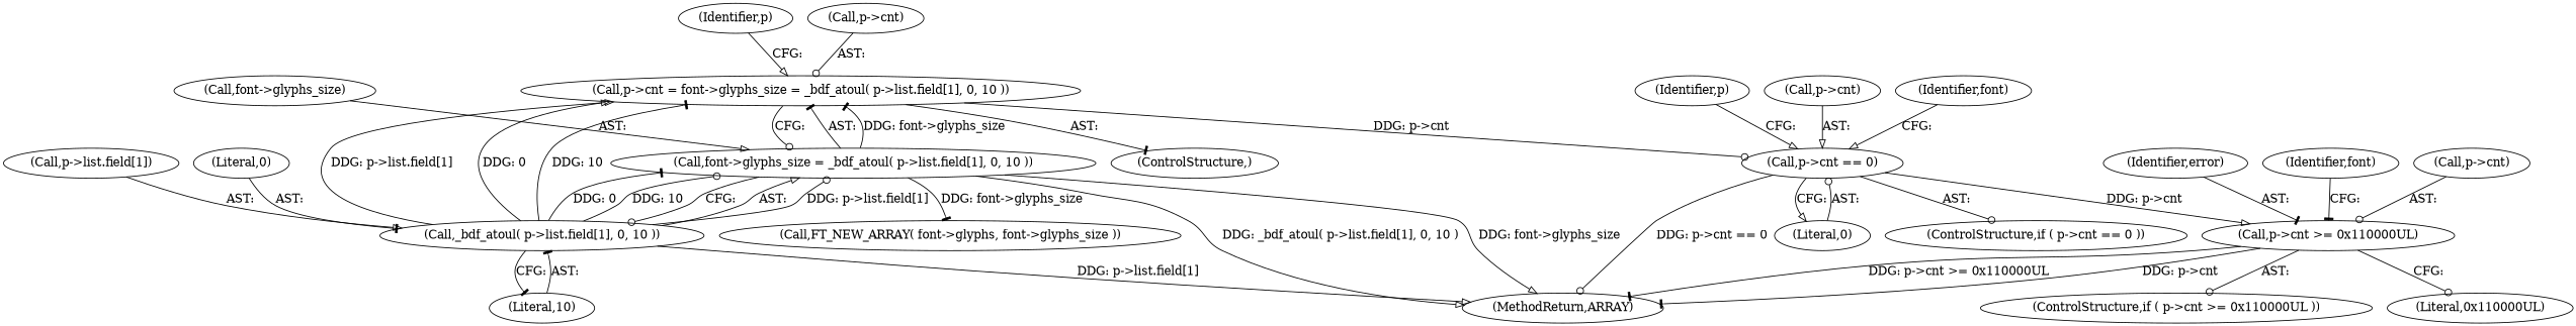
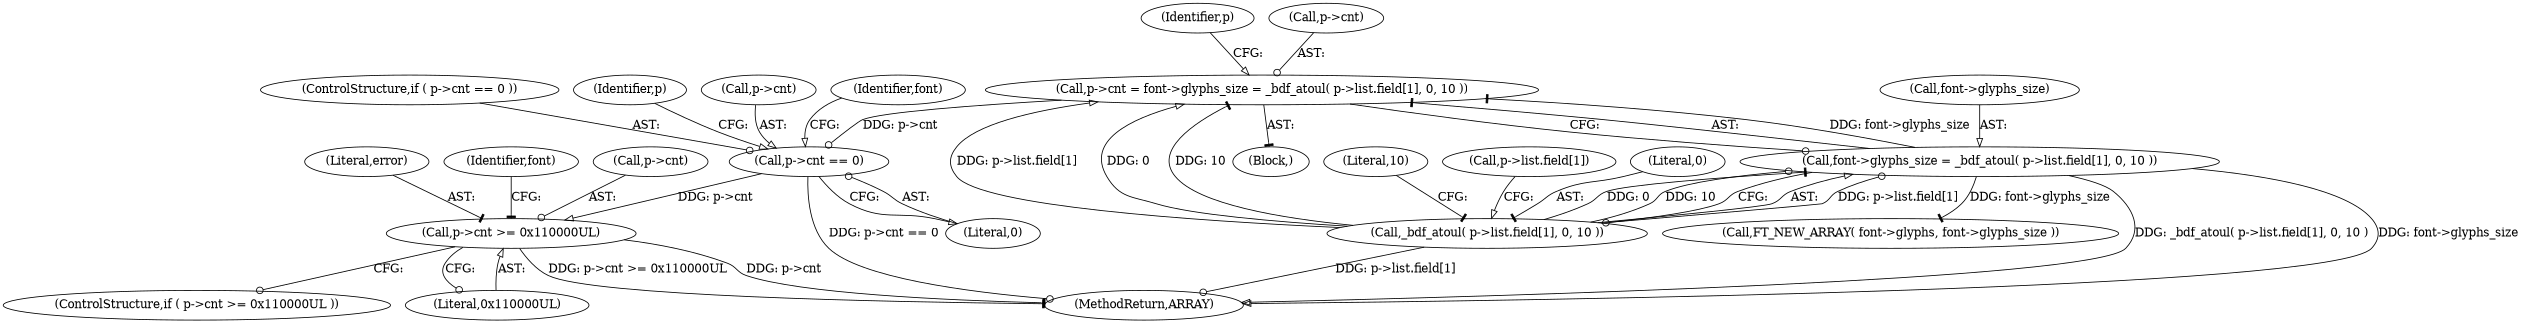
  digraph {
    edge [arrowhead=onormal]
    n1 [label="(Call,p->cnt >= 0x110000UL)"]
    n2 [label="(MethodReturn,ARRAY)"]
    n3 [label="(ControlStructure,if ( p->cnt >= 0x110000UL ))"]
    n4 [label="(Literal,0x110000UL)"]
    n5 [label="(Call,p->cnt == 0)"]
    n6 [label="(Literal,0)"]
    n7 [label="(ControlStructure,if ( p->cnt == 0 ))"]
    n8 [label="(Call,p->cnt = font->glyphs_size = _bdf_atoul( p->list.field[1], 0, 10 ))"]
    n9 [label="(Call,font->glyphs_size = _bdf_atoul( p->list.field[1], 0, 10 ))"]
-   n10 [label="(ControlStructure,)"]
+   n10 [label="(Block,)"]
    n11 [label="(Call,_bdf_atoul( p->list.field[1], 0, 10 ))"]
    n12 [label="(Call,FT_NEW_ARRAY( font->glyphs, font->glyphs_size ))"]
    n13 [label="(Literal,10)"]
    n14 [label="(Identifier,p)"]
-   n15 [label="(Identifier,error)"]
+   n15 [label="(Literal,error)"]
    n16 [label="(Identifier,font)"]
    n17 [label="(Identifier,p)"]
    n18 [label="(Call,p->cnt)"]
    n19 [label="(Identifier,font)"]
    n20 [label="(Call,p->list.field[1])"]
    n21 [label="(Call,p->cnt)"]
    n22 [label="(Call,font->glyphs_size)"]
    n23 [label="(Literal,0)"]
    n24 [label="(Call,p->cnt)"]
    n1 -> n2 [arrowhead=tee label="DDG: p->cnt >= 0x110000UL"]
    n1 -> n2 [arrowhead=tee label="DDG: p->cnt"]
-   n1 -> n3 [arrowhead=odot label="AST: "]
+   n1 -> n3 [arrowhead=odot label="CFG: "]
    n1 -> n4 [arrowhead=odot label="CFG: "]
+   n4 -> n1 [label="AST: "]
    n5 -> n1 [label="DDG: p->cnt"]
    n5 -> n2 [arrowhead=odot label="DDG: p->cnt == 0"]
    n5 -> n6 [label="CFG: "]
-   n5 -> n7 [arrowhead=odot label="AST: "]
+   n7 -> n5 [arrowhead=odot label="AST: "]
    n6 -> n5 [arrowhead=odot label="AST: "]
    n8 -> n5 [arrowhead=odot label="DDG: p->cnt"]
    n8 -> n9 [arrowhead=odot label="CFG: "]
    n8 -> n10 [arrowhead=tee label="AST: "]
    n9 -> n2 [label="DDG: _bdf_atoul( p->list.field[1], 0, 10 )"]
    n9 -> n2 [label="DDG: font->glyphs_size"]
    n9 -> n8 [arrowhead=tee label="AST: "]
    n9 -> n8 [arrowhead=tee label="DDG: font->glyphs_size"]
    n9 -> n11 [arrowhead=odot label="CFG: "]
    n9 -> n12 [arrowhead=tee label="DDG: font->glyphs_size"]
-   n11 -> n2 [label="DDG: p->list.field[1]"]
+   n11 -> n2 [arrowhead=odot label="DDG: p->list.field[1]"]
    n11 -> n8 [label="DDG: p->list.field[1]"]
    n11 -> n8 [label="DDG: 0"]
    n11 -> n8 [arrowhead=tee label="DDG: 10"]
    n11 -> n9 [label="AST: "]
    n11 -> n9 [arrowhead=odot label="DDG: p->list.field[1]"]
    n11 -> n9 [arrowhead=tee label="DDG: 0"]
    n11 -> n9 [arrowhead=odot label="DDG: 10"]
-   n11 -> n13 [arrowhead=tee label="CFG: "]
-   n13 -> n11 [arrowhead=tee label="AST: "]
+   n13 -> n11 [arrowhead=tee label="CFG: "]
    n14 -> n5 [label="CFG: "]
    n15 -> n1 [arrowhead=tee label="AST: "]
    n16 -> n1 [arrowhead=tee label="CFG: "]
    n17 -> n8 [label="CFG: "]
    n18 -> n5 [label="AST: "]
    n19 -> n5 [label="CFG: "]
-   n20 -> n11 [label="AST: "]
+   n20 -> n11 [label="CFG: "]
    n21 -> n8 [arrowhead=odot label="AST: "]
    n22 -> n9 [label="AST: "]
    n23 -> n11 [arrowhead=tee label="AST: "]
    n24 -> n1 [arrowhead=odot label="AST: "]
  }
